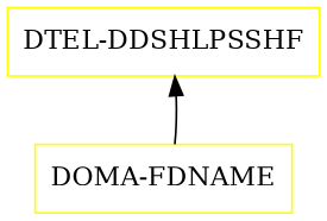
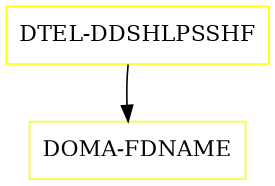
  digraph {
    node [color=yellow shape=box]
    "DTEL-DDSHLPSSHF"
    "DOMA-FDNAME"
-   "DOMA-FDNAME" -> "DTEL-DDSHLPSSHF"
+   "DTEL-DDSHLPSSHF" -> "DOMA-FDNAME"
  }
